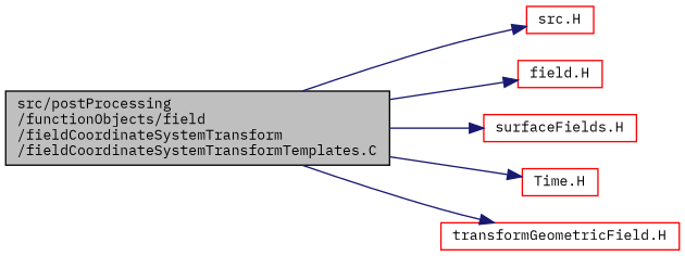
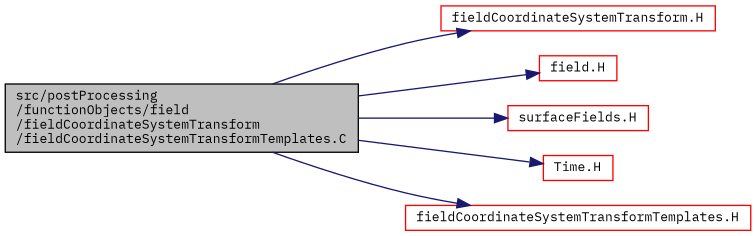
  digraph {
    fontname="IBM Plex Mono"
    rankdir=LR
    node [color=red fontname="IBM Plex Mono" fontsize=10 shape=record]
    edge [color=midnightblue fontname="IBM Plex Mono" fontsize=10 labelfontname=Helvetica labelfontsize=10 style=solid]
    n1 [color=black fillcolor=grey75 fontcolor=black height=0.2 label="src/postProcessing\l/functionObjects/field\l/fieldCoordinateSystemTransform\l/fieldCoordinateSystemTransformTemplates.C" style=filled width=0.4]
-   n2 [height=0.2 label="src.H" width=0.4]
+   n2 [height=0.2 label="fieldCoordinateSystemTransform.H" width=0.4]
    n3 [height=0.2 label="field.H" width=0.4]
    n4 [height=0.2 label="surfaceFields.H" width=0.4]
    n5 [height=0.2 label="Time.H" width=0.4]
-   n6 [height=0.2 label="transformGeometricField.H" width=0.4]
+   n6 [height=0.2 label="fieldCoordinateSystemTransformTemplates.H" width=0.4]
    n1 -> n2
    n1 -> n3
    n1 -> n4
    n1 -> n5
    n1 -> n6
  }
